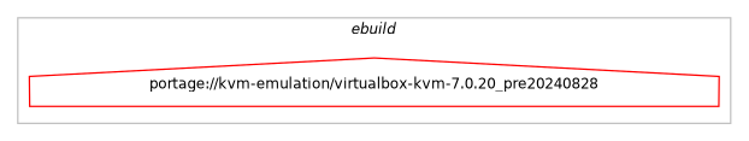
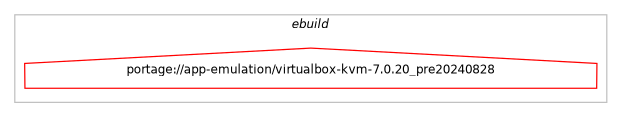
  digraph {
    compound=true
    concentrate=true
    fontname=Helvetica
    fontsize=10
    newrank=true
    rankdir=LR
    ranksep=1.5
-   n1 [color=red fontname=Helvetica fontsize=10 label="portage://kvm-emulation/virtualbox-kvm-7.0.20_pre20240828" width=4 shape=house]
+   n1 [color=red fontname=Helvetica fontsize=10 label="portage://app-emulation/virtualbox-kvm-7.0.20_pre20240828" width=4 shape=house]
    subgraph cluster_1 {
      color=gray
      label=<<i>ebuild</i>>
      n1
    }
    subgraph cluster_2 {
      color=gray
      label=<<i>dependencies</i>>
      subgraph cluster_3 {
        color=gray
        fillcolor="#eeeeee"
        label=<<i>compile</i>>
        style=filled
      }
      subgraph cluster_4 {
        color=gray
        fillcolor="#eeeeee"
        label=<<i>compile and run</i>>
        style=filled
      }
      subgraph cluster_5 {
        color=gray
        fillcolor="#eeeeee"
        label=<<i>run</i>>
        style=filled
      }
    }
    subgraph cluster_6 {
      color=gray
      label=<<i>candidates</i>>
      rank=same
    }
  }
